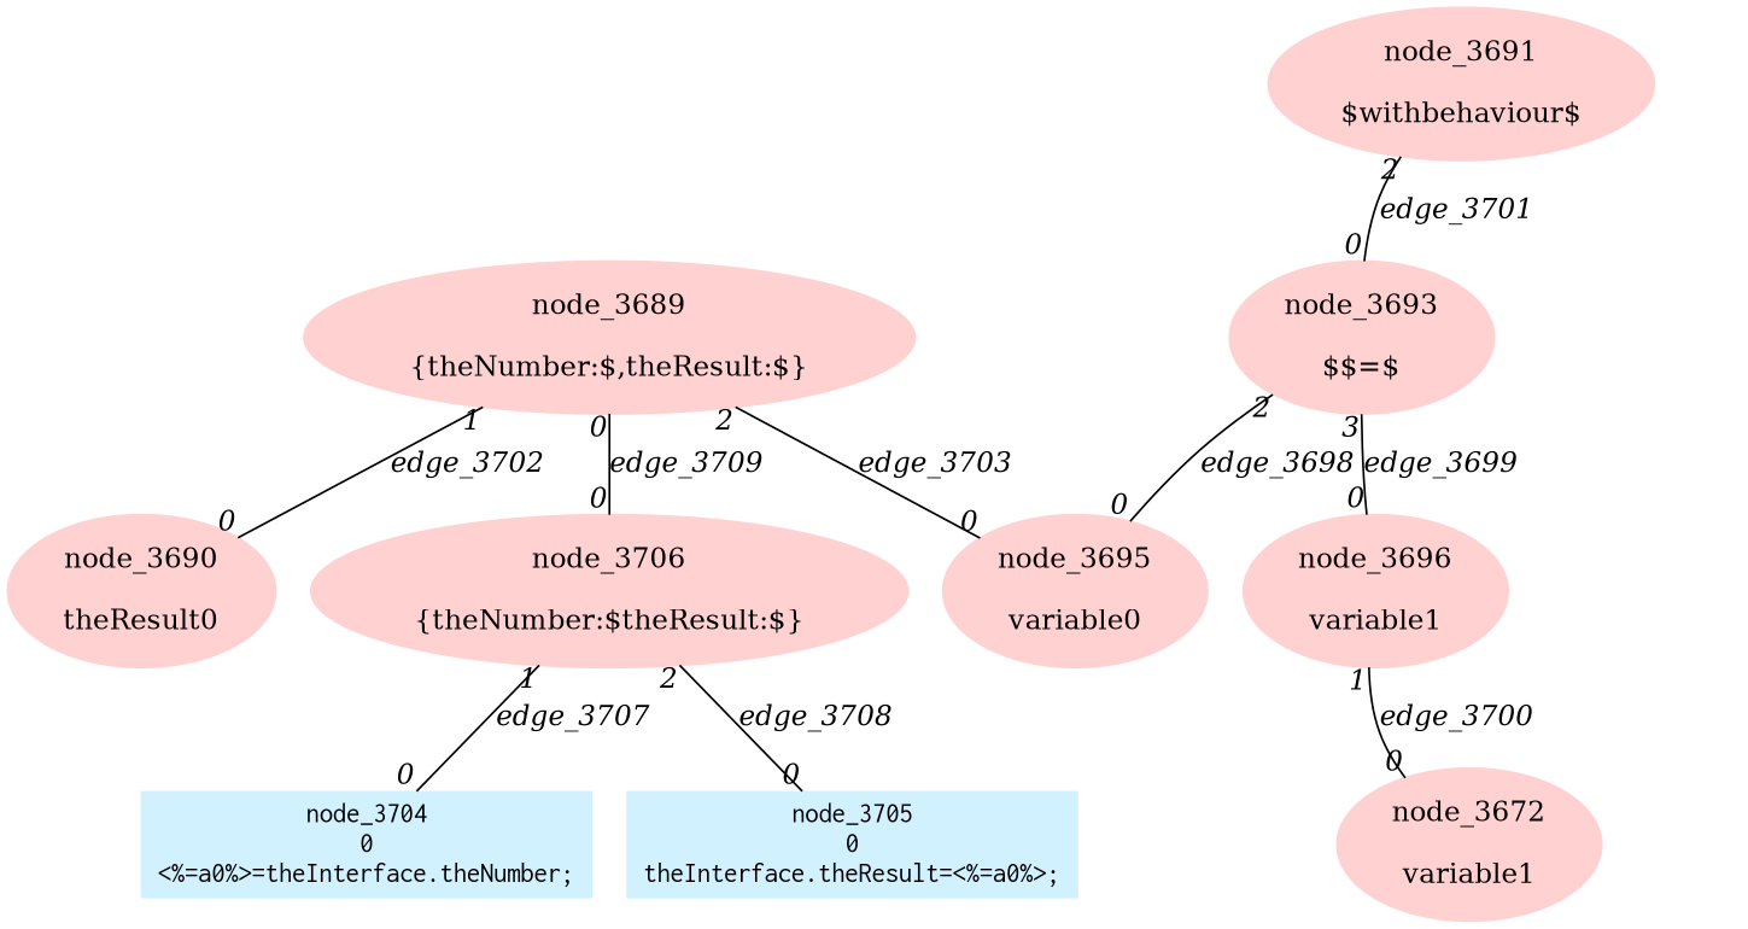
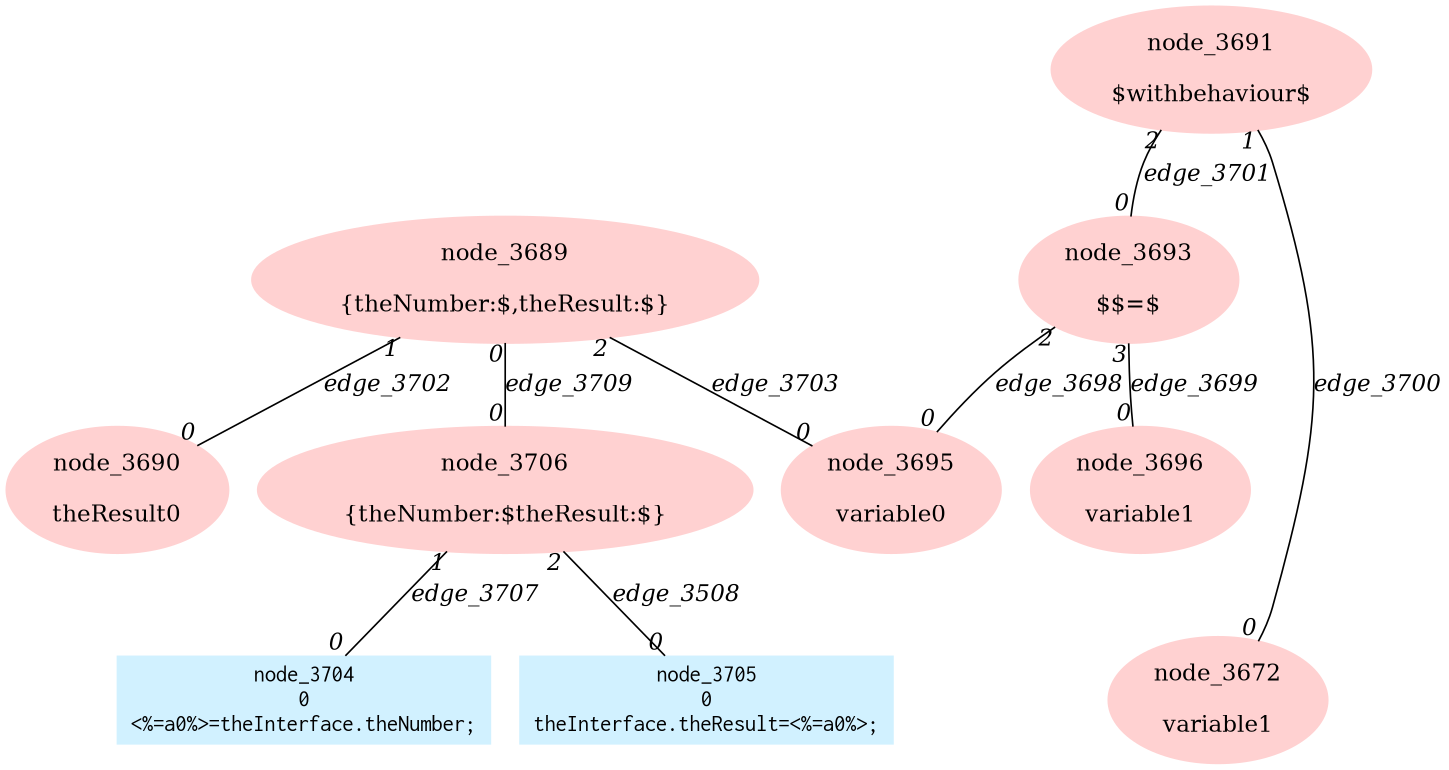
  digraph {
    node [color="#ffd1d1" shape=ellipse style=filled]
    edge [arrowHead=none dir=none fontname="Times-Italic" headlabel=0 taillabel=2]
    n1 [label="node_3689\n\n{theNumber:$,theResult:$}"]
    n2 [label="node_3690\n\ntheResult0"]
    n3 [label="node_3706\n\n{theNumber:$theResult:$}"]
    n4 [label="node_3695\n\nvariable0"]
    n5 [label="node_3691\n\n$withbehaviour$"]
    n6 [label="node_3672\n\nvariable1"]
    n7 [label="node_3693\n\n$$=$"]
    n8 [color="#d1f1ff" fontname=Courier label="node_3704\n0\n<%=a0%>=theInterface.theNumber;\n" shape=box]
    n9 [color="#d1f1ff" fontname=Courier label="node_3705\n0\ntheInterface.theResult=<%=a0%>;\n" shape=box]
    n10 [label="node_3696\n\nvariable1"]
    n1 -> n2 [label=edge_3702 taillabel=1]
    n1 -> n3 [label=edge_3709 taillabel=0]
    n1 -> n4 [label=edge_3703]
    n3 -> n8 [label=edge_3707 taillabel=1]
-   n3 -> n9 [label=edge_3708]
-   n10 -> n6 [label=edge_3700 taillabel=1]
+   n3 -> n9 [label=edge_3508]
+   n5 -> n6 [label=edge_3700 taillabel=1]
    n5 -> n7 [label=edge_3701]
    n7 -> n4 [label=edge_3698]
    n7 -> n10 [label=edge_3699 taillabel=3]
  }
